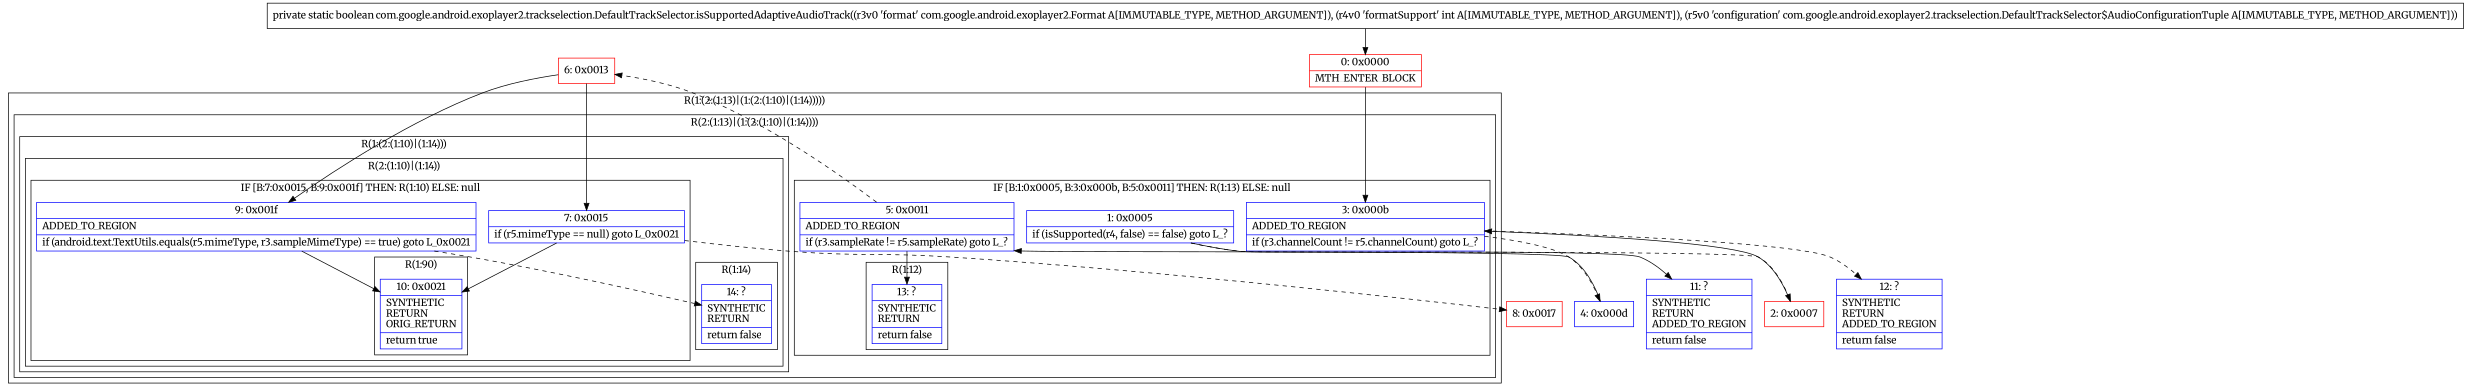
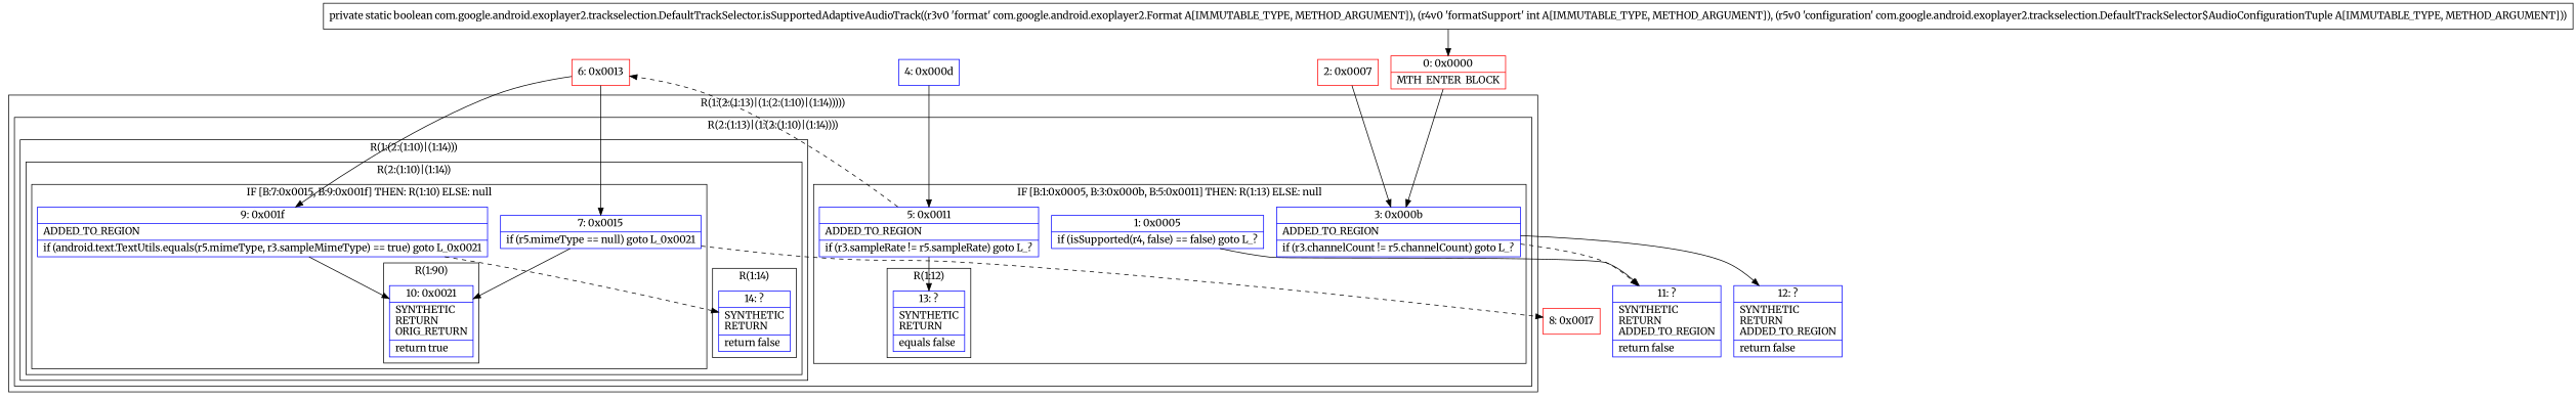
  digraph {
    fontname=Merriweather
    node [color=blue fontname=Merriweather shape=record]
    edge [fontname=Merriweather]
-   n1 [label="{13\:\ ?|SYNTHETIC\lRETURN\l|return false\l}"]
+   n1 [label="{13\:\ ?|SYNTHETIC\lRETURN\l|equals false\l}"]
    n2 [label="{1\:\ 0x0005|if (isSupported(r4, false) == false) goto L_?\l}"]
    n3 [label="{3\:\ 0x000b|ADDED_TO_REGION\l|if (r3.channelCount != r5.channelCount) goto L_?\l}"]
    n4 [label="{5\:\ 0x0011|ADDED_TO_REGION\l|if (r3.sampleRate != r5.sampleRate) goto L_?\l}"]
    n5 [label="{10\:\ 0x0021|SYNTHETIC\lRETURN\lORIG_RETURN\l|return true\l}"]
    n6 [label="{7\:\ 0x0015|if (r5.mimeType == null) goto L_0x0021\l}"]
    n7 [label="{9\:\ 0x001f|ADDED_TO_REGION\l|if (android.text.TextUtils.equals(r5.mimeType, r3.sampleMimeType) == true) goto L_0x0021\l}"]
    n8 [label="{14\:\ ?|SYNTHETIC\lRETURN\l|return false\l}"]
    n9 [color=red label="{2\:\ 0x0007}"]
    n10 [label="{11\:\ ?|SYNTHETIC\lRETURN\lADDED_TO_REGION\l|return false\l}"]
    n11 [label="{4\:\ 0x000d}"]
    n12 [label="{12\:\ ?|SYNTHETIC\lRETURN\lADDED_TO_REGION\l|return false\l}"]
    n13 [color=red label="{6\:\ 0x0013}"]
    n14 [color=red label="{8\:\ 0x0017}"]
    n15 [color=red label="{0\:\ 0x0000|MTH_ENTER_BLOCK\l}"]
    n16 [label="{private static boolean com.google.android.exoplayer2.trackselection.DefaultTrackSelector.isSupportedAdaptiveAudioTrack((r3v0 'format' com.google.android.exoplayer2.Format A[IMMUTABLE_TYPE, METHOD_ARGUMENT]), (r4v0 'formatSupport' int A[IMMUTABLE_TYPE, METHOD_ARGUMENT]), (r5v0 'configuration' com.google.android.exoplayer2.trackselection.DefaultTrackSelector$AudioConfigurationTuple A[IMMUTABLE_TYPE, METHOD_ARGUMENT])) }" color=""]
    subgraph cluster_1 {
      label="R(1:(2:(1:13)|(1:(2:(1:10)|(1:14)))))"
      subgraph cluster_2 {
        label="R(2:(1:13)|(1:(2:(1:10)|(1:14))))"
        subgraph cluster_3 {
          label="IF [B:1:0x0005, B:3:0x000b, B:5:0x0011] THEN: R(1:13) ELSE: null"
          n2
          n3
          n4
          subgraph cluster_4 {
            label="R(1:12)"
            n1
          }
        }
        subgraph cluster_5 {
          label="R(1:(2:(1:10)|(1:14)))"
          subgraph cluster_6 {
            label="R(2:(1:10)|(1:14))"
            subgraph cluster_7 {
              label="IF [B:7:0x0015, B:9:0x001f] THEN: R(1:10) ELSE: null"
              n6
              n7
              subgraph cluster_8 {
                label="R(1:90)"
                n5
              }
            }
            subgraph cluster_9 {
              label="R(1:14)"
              n8
            }
          }
        }
      }
    }
-   n2 -> n9 [style=dashed]
    n2 -> n10
-   n3 -> n11 [style=dashed]
-   n3 -> n12 [style=dashed]
+   n3 -> n10 [style=dashed]
+   n3 -> n12
    n4 -> n1
    n4 -> n13 [style=dashed]
    n6 -> n5
    n6 -> n14 [style=dashed]
    n7 -> n5
    n7 -> n8 [style=dashed]
    n9 -> n3
    n11 -> n4
    n13 -> n6
    n13 -> n7
    n15 -> n3
    n16 -> n15
  }
